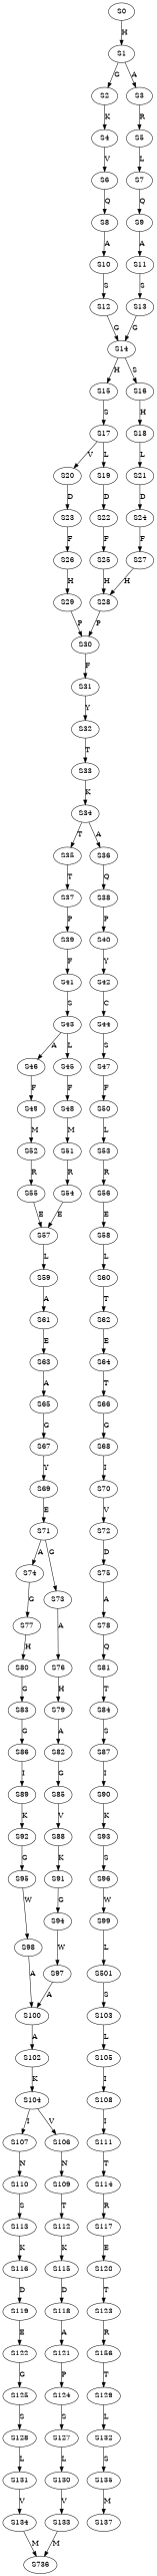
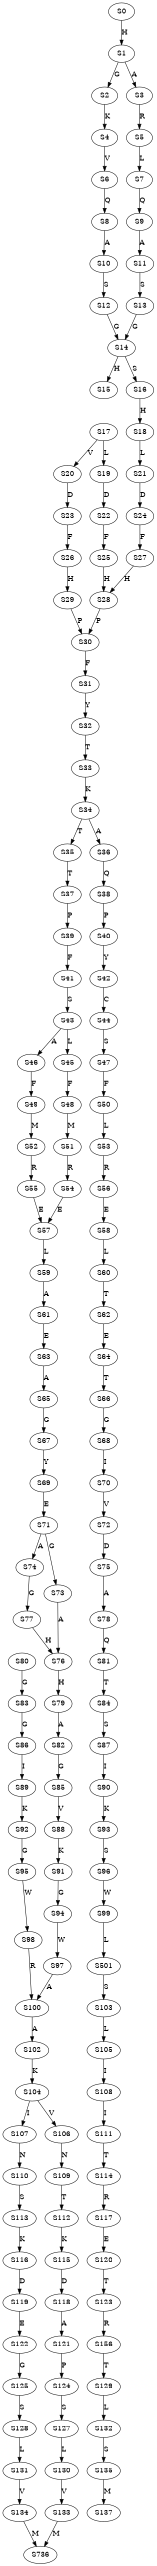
  strict digraph {
    S0
    S1
    S2
    S3
    S4
    S5
    S6
    S7
    S8
    S9
    S10
    S11
    S12
    S13
    S14
    S15
    S16
    S17
    S18
    S19
    S20
    S21
    S22
    S23
    S24
    S25
    S26
    S27
    S28
    S29
    S30
    S31
    S32
    S33
    S34
    S35
    S36
    S37
    S38
    S39
    S40
    S41
    S42
    S43
    S44
    S45
    S46
    S47
    S48
    S49
    S50
    S51
    S52
    S53
    S54
    S55
    S56
    S57
    S58
    S59
    S60
    S61
    S62
    S63
    S64
    S65
    S66
    S67
    S68
    S69
    S70
    S71
    S72
    S73
    S74
    S75
    S76
    S77
    S78
    S79
    S80
    S81
    S82
    S83
    S84
    S85
    S86
    S87
    S88
    S89
    S90
    S91
    S92
    S93
    S94
    S95
    S96
    S97
    S98
    S99
    S100
    n102 [label=S501]
    S102
    S103
    S104
    S105
    S106
    S107
    S108
    S109
    S110
    S111
    S112
    S113
    S114
    S115
    S116
    S117
    S118
    S119
    S120
    S121
    S122
    S123
    S124
    S125
    n127 [label=S156]
    S127
    S128
    S129
    S130
    S131
    S132
    S133
    S134
    S135
    n137 [label=S736]
    S137
    S0 -> S1 [label=H]
    S1 -> S2 [label=G]
    S1 -> S3 [label=A]
    S2 -> S4 [label=K]
    S3 -> S5 [label=R]
    S4 -> S6 [label=V]
    S5 -> S7 [label=L]
    S6 -> S8 [label=Q]
    S7 -> S9 [label=Q]
    S8 -> S10 [label=A]
    S9 -> S11 [label=A]
    S10 -> S12 [label=S]
    S11 -> S13 [label=S]
    S12 -> S14 [label=G]
    S13 -> S14 [label=G]
    S14 -> S15 [label=H]
    S14 -> S16 [label=S]
-   S15 -> S17 [label=S]
    S16 -> S18 [label=H]
    S17 -> S19 [label=L]
    S17 -> S20 [label=V]
    S18 -> S21 [label=L]
    S19 -> S22 [label=D]
    S20 -> S23 [label=D]
    S21 -> S24 [label=D]
    S22 -> S25 [label=F]
    S23 -> S26 [label=F]
    S24 -> S27 [label=F]
    S25 -> S28 [label=H]
    S26 -> S29 [label=H]
    S27 -> S28 [label=H]
    S28 -> S30 [label=P]
    S29 -> S30 [label=P]
    S30 -> S31 [label=F]
    S31 -> S32 [label=Y]
    S32 -> S33 [label=T]
    S33 -> S34 [label=K]
    S34 -> S35 [label=T]
    S34 -> S36 [label=A]
    S35 -> S37 [label=T]
    S36 -> S38 [label=Q]
    S37 -> S39 [label=P]
    S38 -> S40 [label=P]
    S39 -> S41 [label=F]
    S40 -> S42 [label=Y]
    S41 -> S43 [label=S]
    S42 -> S44 [label=C]
    S43 -> S45 [label=L]
    S43 -> S46 [label=A]
    S44 -> S47 [label=S]
    S45 -> S48 [label=F]
    S46 -> S49 [label=F]
    S47 -> S50 [label=F]
    S48 -> S51 [label=M]
    S49 -> S52 [label=M]
    S50 -> S53 [label=L]
    S51 -> S54 [label=R]
    S52 -> S55 [label=R]
    S53 -> S56 [label=R]
    S54 -> S57 [label=E]
    S55 -> S57 [label=E]
    S56 -> S58 [label=E]
    S57 -> S59 [label=L]
    S58 -> S60 [label=L]
    S59 -> S61 [label=A]
    S60 -> S62 [label=T]
    S61 -> S63 [label=E]
    S62 -> S64 [label=E]
    S63 -> S65 [label=A]
    S64 -> S66 [label=T]
    S65 -> S67 [label=G]
    S66 -> S68 [label=G]
    S67 -> S69 [label=Y]
    S68 -> S70 [label=I]
    S69 -> S71 [label=E]
    S70 -> S72 [label=V]
    S71 -> S73 [label=G]
    S71 -> S74 [label=A]
    S72 -> S75 [label=D]
    S73 -> S76 [label=A]
    S74 -> S77 [label=G]
    S75 -> S78 [label=A]
    S76 -> S79 [label=H]
-   S77 -> S80 [label=H]
+   S77 -> S76 [label=H]
    S78 -> S81 [label=Q]
    S79 -> S82 [label=A]
    S80 -> S83 [label=G]
    S81 -> S84 [label=T]
    S82 -> S85 [label=G]
    S83 -> S86 [label=G]
    S84 -> S87 [label=S]
    S85 -> S88 [label=V]
    S86 -> S89 [label=I]
    S87 -> S90 [label=I]
    S88 -> S91 [label=K]
    S89 -> S92 [label=K]
    S90 -> S93 [label=K]
    S91 -> S94 [label=G]
    S92 -> S95 [label=G]
    S93 -> S96 [label=S]
    S94 -> S97 [label=W]
    S95 -> S98 [label=W]
    S96 -> S99 [label=W]
    S97 -> S100 [label=A]
-   S98 -> S100 [label=A]
+   S98 -> S100 [label=R]
    S99 -> n102 [label=L]
    S100 -> S102 [label=A]
    n102 -> S103 [label=S]
    S102 -> S104 [label=K]
    S103 -> S105 [label=L]
    S104 -> S106 [label=V]
    S104 -> S107 [label=I]
    S105 -> S108 [label=I]
    S106 -> S109 [label=N]
    S107 -> S110 [label=N]
    S108 -> S111 [label=I]
    S109 -> S112 [label=T]
    S110 -> S113 [label=S]
    S111 -> S114 [label=T]
    S112 -> S115 [label=K]
    S113 -> S116 [label=K]
    S114 -> S117 [label=R]
    S115 -> S118 [label=D]
    S116 -> S119 [label=D]
    S117 -> S120 [label=E]
    S118 -> S121 [label=A]
    S119 -> S122 [label=E]
    S120 -> S123 [label=T]
    S121 -> S124 [label=P]
    S122 -> S125 [label=G]
    S123 -> n127 [label=R]
    S124 -> S127 [label=S]
    S125 -> S128 [label=S]
    n127 -> S129 [label=T]
    S127 -> S130 [label=L]
    S128 -> S131 [label=L]
    S129 -> S132 [label=L]
    S130 -> S133 [label=V]
    S131 -> S134 [label=V]
    S132 -> S135 [label=S]
    S133 -> n137 [label=M]
    S134 -> n137 [label=M]
    S135 -> S137 [label=M]
  }
